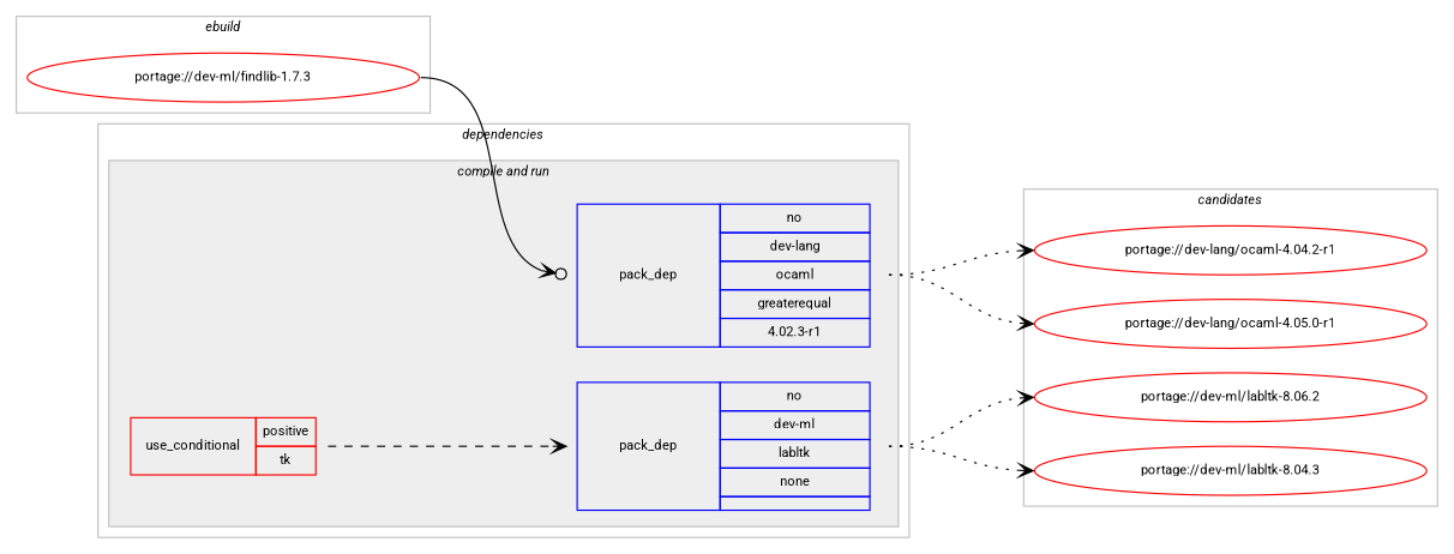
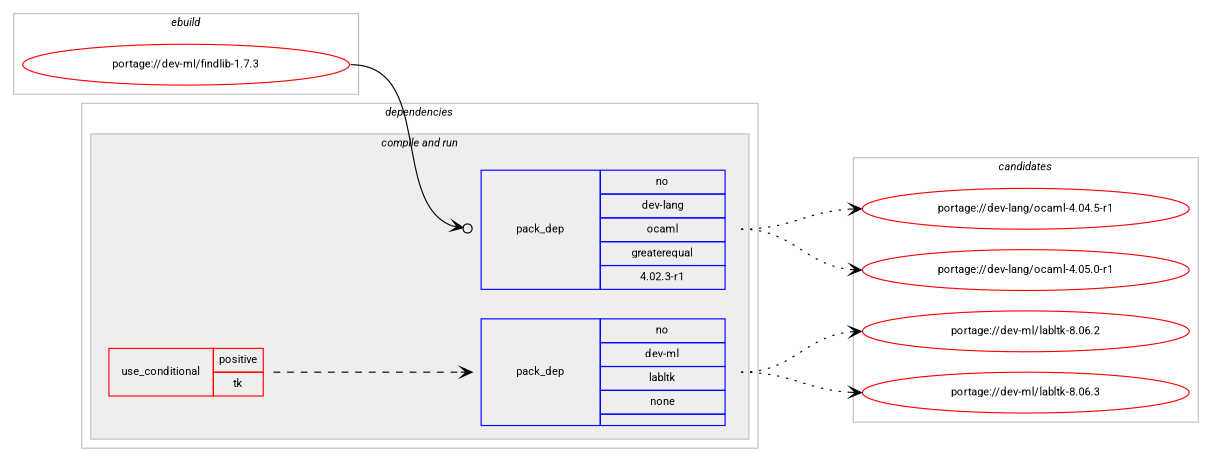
  digraph {
    compound=true
    concentrate=true
    fontname=Roboto
    fontsize=10
    newrank=true
    rankdir=LR
    ranksep=1.5
    node [color=red fontname=Roboto fontsize=10]
    edge [arrowhead=vee fontname=Roboto headport=w style=dotted tailport=e weight=100]
    n1 [label="portage://dev-ml/findlib-1.7.3" width=4]
    n2 [color=blue label=<<TABLE BORDER="0" CELLBORDER="1" CELLSPACING="0" CELLPADDING="4" WIDTH="220"><TR><TD ROWSPAN="6" CELLPADDING="30">pack_dep</TD></TR><TR><TD WIDTH="110">no</TD></TR><TR><TD>dev-ml</TD></TR><TR><TD>labltk</TD></TR><TR><TD>none</TD></TR><TR><TD></TD></TR></TABLE>> shape=none]
    n3 [label=<<TABLE BORDER="0" CELLBORDER="1" CELLSPACING="0" CELLPADDING="4"><TR><TD ROWSPAN="3" CELLPADDING="10">use_conditional</TD></TR><TR><TD>positive</TD></TR><TR><TD>tk</TD></TR></TABLE>> shape=none]
    n4 [color=blue label=<<TABLE BORDER="0" CELLBORDER="1" CELLSPACING="0" CELLPADDING="4" WIDTH="220"><TR><TD ROWSPAN="6" CELLPADDING="30">pack_dep</TD></TR><TR><TD WIDTH="110">no</TD></TR><TR><TD>dev-lang</TD></TR><TR><TD>ocaml</TD></TR><TR><TD>greaterequal</TD></TR><TR><TD>4.02.3-r1</TD></TR></TABLE>> shape=none]
    n5 [label="portage://dev-ml/labltk-8.06.2" width=4]
-   n6 [label="portage://dev-ml/labltk-8.04.3" width=4]
-   n7 [label="portage://dev-lang/ocaml-4.04.2-r1" width=4]
+   n6 [label="portage://dev-ml/labltk-8.06.3" width=4]
+   n7 [label="portage://dev-lang/ocaml-4.04.5-r1" width=4]
    n8 [label="portage://dev-lang/ocaml-4.05.0-r1" width=4]
    subgraph cluster_1 {
      color=gray
      label=<<i>ebuild</i>>
      rank=same
      n1
    }
    subgraph cluster_2 {
      color=gray
      label=<<i>dependencies</i>>
      subgraph cluster_3 {
        color=gray
        fillcolor="#eeeeee"
        label=<<i>compile</i>>
        style=filled
      }
      subgraph cluster_4 {
        color=gray
        fillcolor="#eeeeee"
        label=<<i>compile and run</i>>
        style=filled
        subgraph sub_5 {
          color=gray
          fillcolor="#eeeeee"
          label=<<i>compile and run</i>>
          style=filled
          n3
          subgraph sub_6 {
            color=gray
            fillcolor="#eeeeee"
            label=<<i>compile and run</i>>
            style=filled
            n2
          }
        }
        subgraph sub_7 {
          color=gray
          fillcolor="#eeeeee"
          label=<<i>compile and run</i>>
          style=filled
          n4
        }
      }
      subgraph cluster_8 {
        color=gray
        fillcolor="#eeeeee"
        label=<<i>run</i>>
        style=filled
      }
    }
    subgraph cluster_9 {
      color=gray
      label=<<i>candidates</i>>
      rank=same
      subgraph sub_10 {
        color=black
        label=<<i>candidates</i>>
        nodesep=1
        rank=same
        n5
        n6
      }
      subgraph sub_11 {
        color=black
        label=<<i>candidates</i>>
        nodesep=1
        rank=same
        n7
        n8
      }
    }
    n1 -> n4 [arrowhead=odotvee style=solid weight=20]
    n2 -> n5
    n2 -> n6
    n3 -> n2 [style=dashed weight=20]
    n4 -> n7
    n4 -> n8
  }
